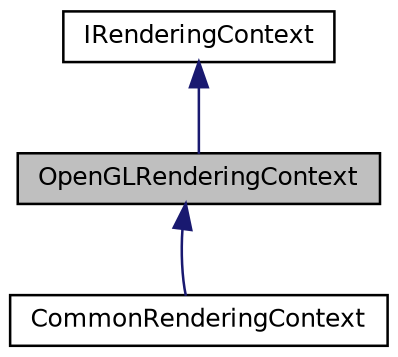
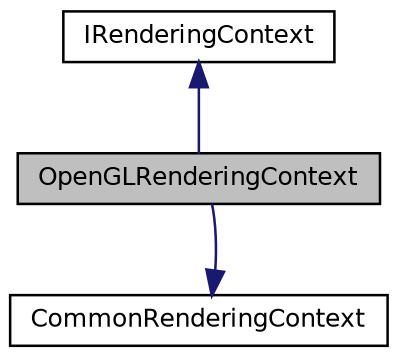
  digraph {
    node [color=black fillcolor=white fontname=Helvetica fontsize=10 shape=record style=filled]
    edge [color=midnightblue dir=back fontname=Helvetica fontsize=10 labelfontname=Helvetica labelfontsize=10 style=solid]
    n1 [fillcolor=grey75 fontcolor=black height=0.2 label=OpenGLRenderingContext width=0.4]
    n2 [height=0.2 label=CommonRenderingContext width=0.4]
    n3 [height=0.2 label=IRenderingContext width=0.4]
-   n1 -> n2
+   n2 -> n1
    n3 -> n1
  }
